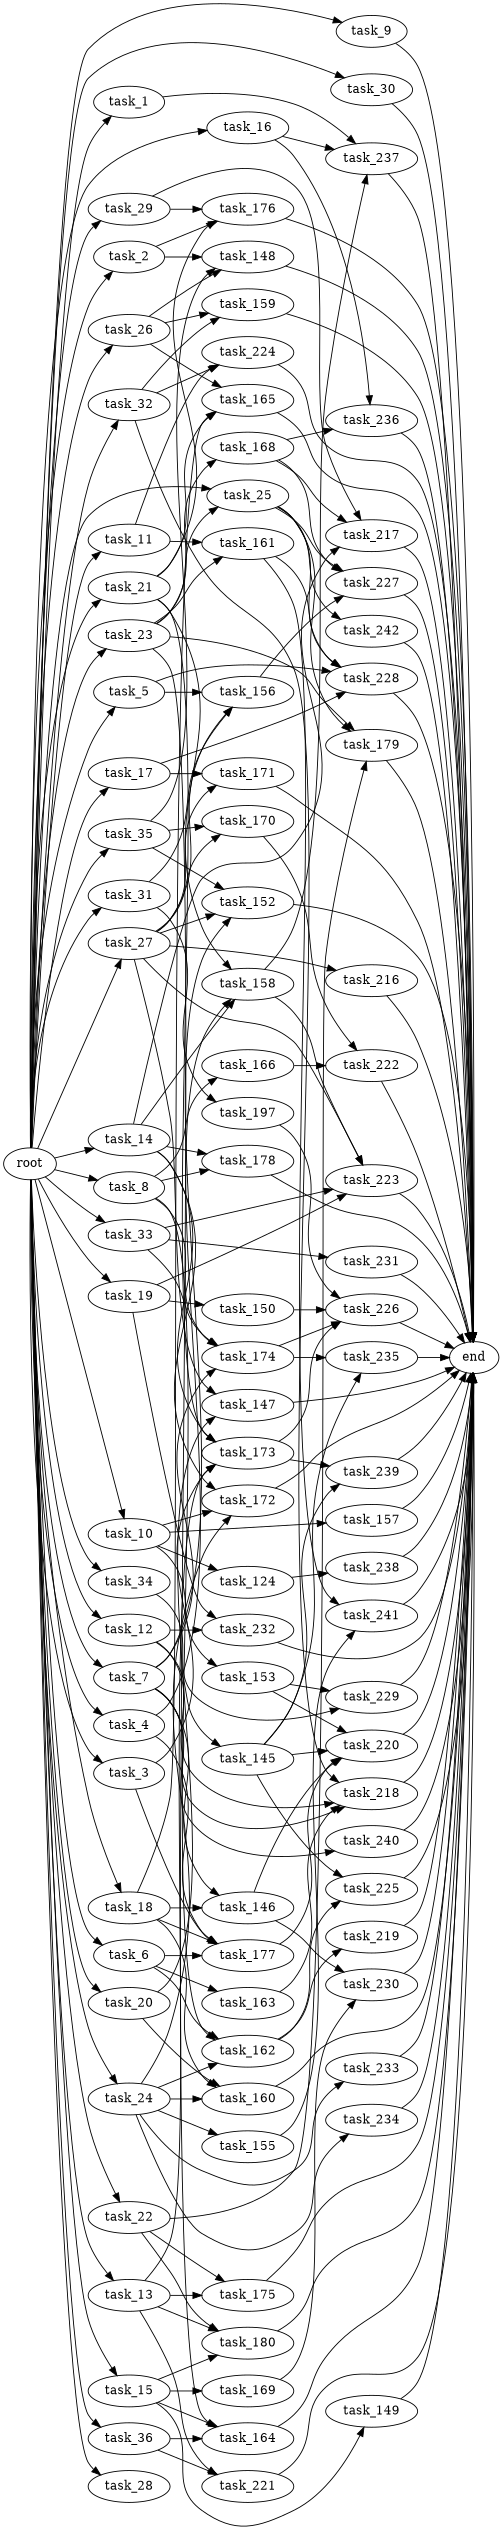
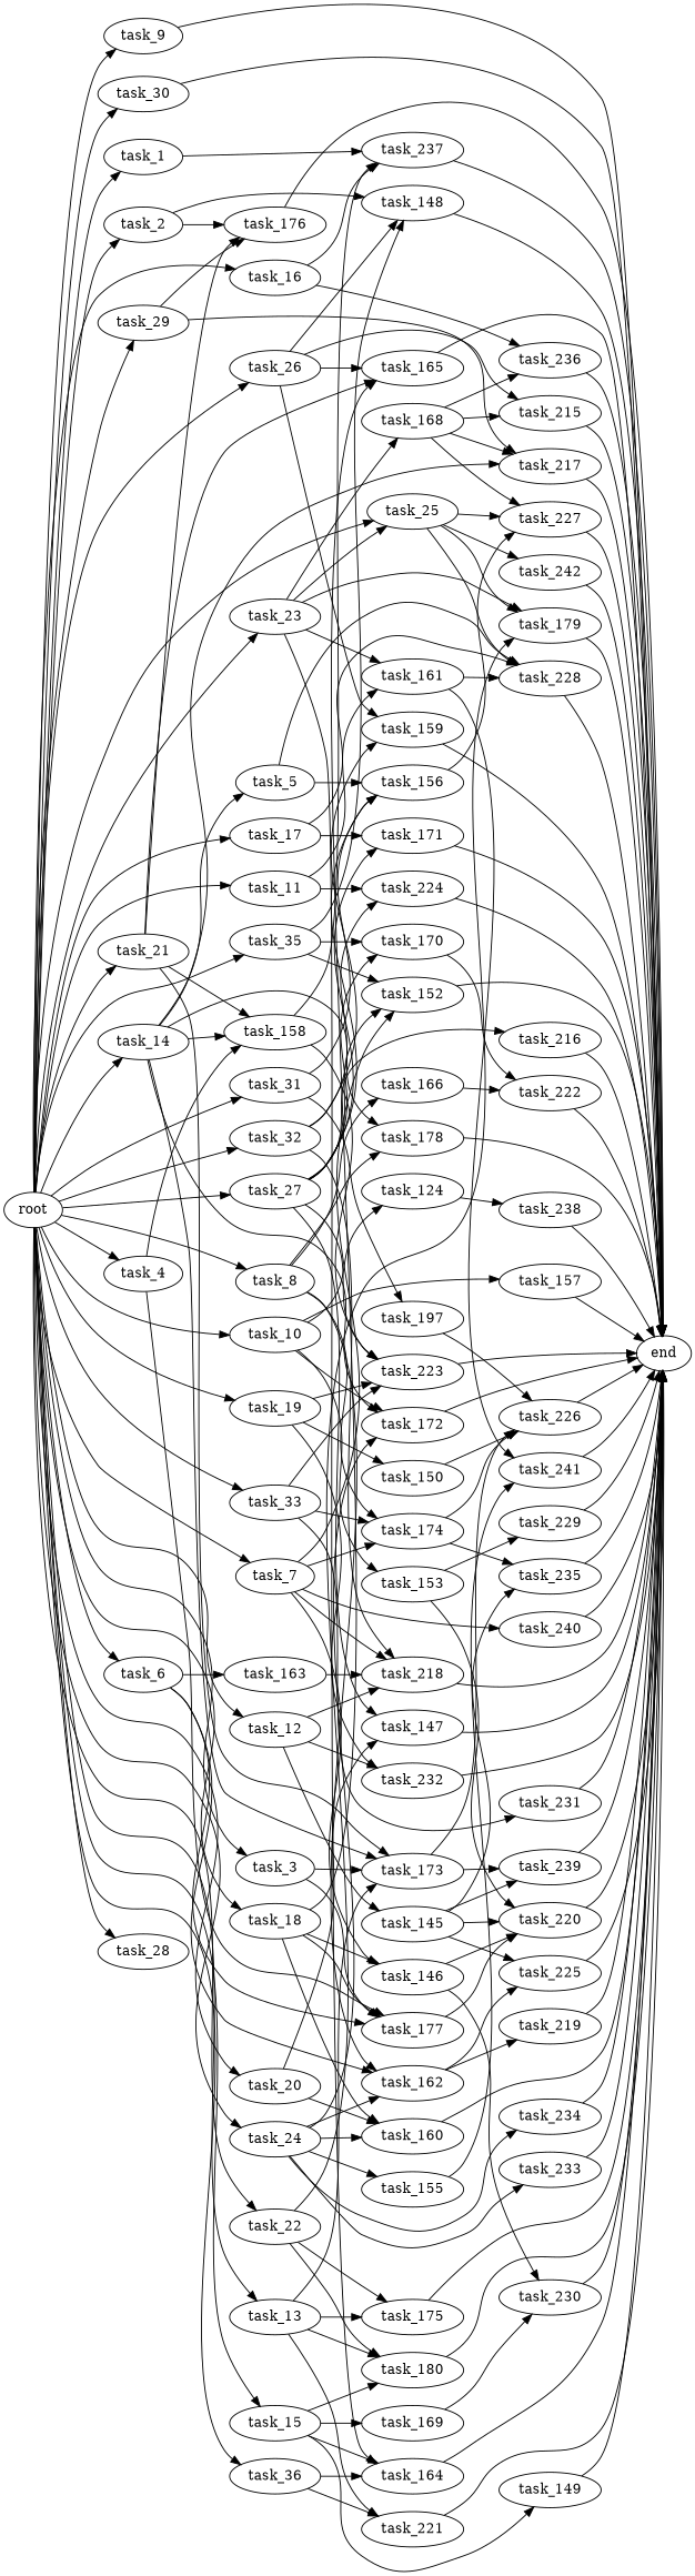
  digraph {
    rankdir=LR
    root
    task_1
    task_2
    task_3
    task_4
    task_5
    task_6
    task_7
    task_8
    task_9
    task_10
    task_11
    task_12
    task_13
    task_14
    task_15
    task_16
    task_17
    task_18
    task_19
    task_20
    task_21
    task_22
    task_23
    task_24
    task_25
    task_26
    task_27
    task_28
    task_29
    task_30
    task_31
    task_32
    task_33
-   task_34
    task_35
    task_36
    task_237
    task_148
    task_176
    task_173
    task_177
    task_158
    task_156
    task_228
    task_162
    task_163
    task_146
    task_152
    task_174
    task_218
    task_240
    task_166
    task_178
    end
    task_153
    n57 [label=task_124]
    task_157
    task_172
    task_161
    task_224
    task_145
    task_232
    task_175
    task_180
    task_221
    task_217
    task_149
    task_164
    task_169
    task_236
    task_171
    task_160
    task_165
    task_150
    task_223
    task_147
    task_179
    task_168
    task_155
    task_233
    task_234
    task_227
    task_242
    task_159
+   task_215
    task_170
    task_216
    n89 [label=task_197]
    task_231
    task_229
    task_239
    task_226
    task_220
    task_225
    task_219
    task_230
    task_235
    task_222
    task_238
    task_241
    root -> task_1
    root -> task_2
    root -> task_3
    root -> task_4
-   root -> task_5
+   task_14 -> task_5
    root -> task_6
    root -> task_7
    root -> task_8
    root -> task_9
    root -> task_10
    root -> task_11
    root -> task_12
    root -> task_13
    root -> task_14
    root -> task_15
    root -> task_16
    root -> task_17
    root -> task_18
    root -> task_19
    root -> task_20
    root -> task_21
    root -> task_22
    root -> task_23
    root -> task_24
    root -> task_25
    root -> task_26
    root -> task_27
    root -> task_28
    root -> task_29
    root -> task_30
    root -> task_31
    root -> task_32
    root -> task_33
-   root -> task_34
    root -> task_35
    root -> task_36
    task_1 -> task_237
    task_2 -> task_148
    task_2 -> task_176
    task_3 -> task_173
    task_3 -> task_177
    task_4 -> task_177
    task_4 -> task_158
    task_5 -> task_156
    task_5 -> task_228
    task_6 -> task_177
    task_6 -> task_162
    task_6 -> task_163
    task_7 -> task_146
    task_7 -> task_152
    task_7 -> task_174
    task_7 -> task_218
    task_7 -> task_240
    task_8 -> task_162
    task_8 -> task_174
    task_8 -> task_166
    task_8 -> task_178
    task_9 -> end
    task_10 -> task_153
    task_10 -> n57
    task_10 -> task_157
    task_10 -> task_172
    task_11 -> task_161
    task_11 -> task_224
    task_12 -> task_218
    task_12 -> task_145
    task_12 -> task_232
    task_13 -> task_173
    task_13 -> task_175
    task_13 -> task_180
    task_13 -> task_221
    task_14 -> task_173
    task_14 -> task_158
    task_14 -> task_178
    task_14 -> task_172
    task_14 -> task_217
    task_15 -> task_180
    task_15 -> task_149
    task_15 -> task_164
    task_15 -> task_169
    task_16 -> task_237
    task_16 -> task_236
    task_17 -> task_228
    task_17 -> task_171
    task_18 -> task_177
    task_18 -> task_146
    task_18 -> task_160
    task_18 -> task_165
    task_19 -> task_232
    task_19 -> task_150
    task_19 -> task_223
    task_20 -> task_160
    task_20 -> task_147
    task_21 -> task_176
    task_21 -> task_173
    task_21 -> task_158
    task_21 -> task_165
    task_22 -> task_175
    task_22 -> task_180
    task_22 -> task_179
    task_23 -> task_25
    task_23 -> task_161
    task_23 -> task_164
    task_23 -> task_179
    task_23 -> task_168
    task_24 -> task_162
    task_24 -> task_172
    task_24 -> task_160
    task_24 -> task_155
    task_24 -> task_233
    task_24 -> task_234
    task_25 -> task_228
    task_25 -> task_179
    task_25 -> task_227
    task_25 -> task_242
    task_26 -> task_148
    task_26 -> task_165
    task_26 -> task_159
+   task_26 -> task_215
    task_27 -> task_156
    task_27 -> task_152
    task_27 -> task_171
    task_27 -> task_223
    task_27 -> task_147
    task_27 -> task_170
    task_27 -> task_216
    task_29 -> task_176
    task_29 -> task_217
    task_30 -> end
    task_31 -> task_156
    task_31 -> n89
    task_32 -> task_218
    task_32 -> task_224
    task_32 -> task_159
    task_33 -> task_174
    task_33 -> task_223
    task_33 -> task_231
-   task_34 -> task_229
    task_35 -> task_148
    task_35 -> task_152
    task_35 -> task_170
    task_36 -> task_221
    task_36 -> task_164
    task_237 -> end
    task_148 -> end
    task_176 -> end
    task_173 -> task_239
    task_173 -> task_226
    task_177 -> task_220
    task_158 -> task_237
    task_158 -> task_223
    task_156 -> task_227
    task_228 -> end
    task_162 -> task_225
    task_162 -> task_219
    task_163 -> task_218
    task_146 -> task_220
    task_146 -> task_230
    task_152 -> end
    task_174 -> task_226
    task_174 -> task_235
    task_218 -> end
    task_240 -> end
    task_166 -> task_222
    task_178 -> end
    task_153 -> task_229
    task_153 -> task_220
    n57 -> task_238
    task_157 -> end
    task_172 -> end
    task_161 -> task_228
    task_161 -> task_241
    task_224 -> end
    task_145 -> task_239
    task_145 -> task_220
    task_145 -> task_225
    task_145 -> task_235
    task_232 -> end
    task_175 -> end
    task_180 -> end
    task_221 -> end
    task_217 -> end
    task_149 -> end
    task_164 -> end
    task_169 -> task_230
    task_236 -> end
    task_171 -> end
    task_160 -> end
    task_165 -> end
    task_150 -> task_226
    task_223 -> end
    task_147 -> end
    task_179 -> end
    task_168 -> task_217
    task_168 -> task_236
    task_168 -> task_227
+   task_168 -> task_215
    task_155 -> task_241
    task_233 -> end
    task_234 -> end
    task_227 -> end
    task_242 -> end
    task_159 -> end
+   task_215 -> end
    task_170 -> task_222
    task_216 -> end
    n89 -> task_226
    task_231 -> end
    task_229 -> end
    task_239 -> end
    task_226 -> end
    task_220 -> end
    task_225 -> end
    task_219 -> end
    task_230 -> end
    task_235 -> end
    task_222 -> end
    task_238 -> end
    task_241 -> end
  }
